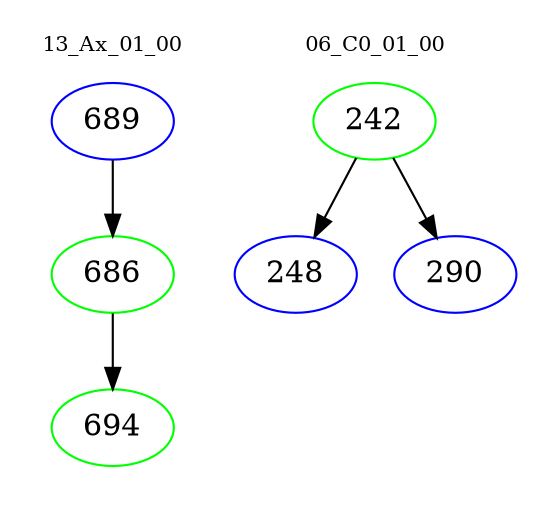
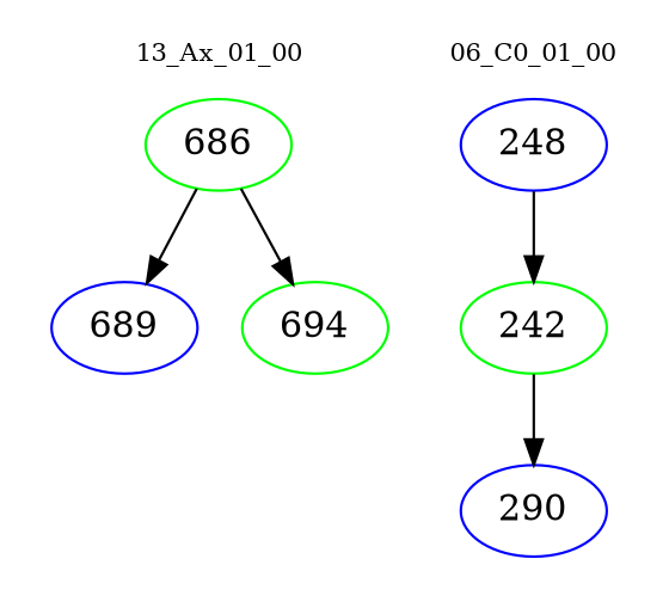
  digraph {
    node [color=blue]
    edge [color=black]
    n1 [label=689]
    n2 [color=green label=686]
    n3 [color=green label=694]
    n4 [label=248]
    n5 [color=green label=242]
    n6 [label=290]
    subgraph cluster_1 {
      color=white
      fontsize=10
      label="13_Ax_01_00"
      n1
      n2
      n3
    }
    subgraph cluster_2 {
      color=white
      fontsize=10
      label="06_C0_01_00"
      n4
      n5
      n6
    }
-   n1 -> n2
+   n2 -> n1
    n2 -> n3
-   n5 -> n4
+   n4 -> n5
    n5 -> n6
  }
